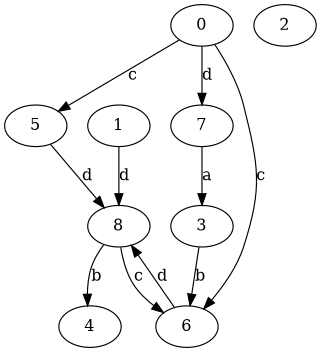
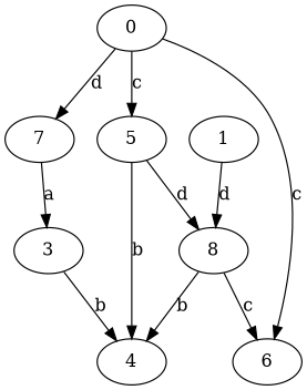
  strict digraph {
    0
    5
    6
    7
    4
    8
    3
-   2
    1
    0 -> 5 [label=c]
    0 -> 6 [label=c]
    0 -> 7 [label=d]
+   5 -> 4 [label=b]
    5 -> 8 [label=d]
-   6 -> 8 [label=d]
    7 -> 3 [label=a]
    8 -> 6 [label=c]
    8 -> 4 [label=b]
-   3 -> 6 [label=b]
+   3 -> 4 [label=b]
    1 -> 8 [label=d]
  }
